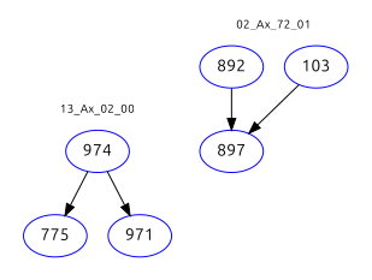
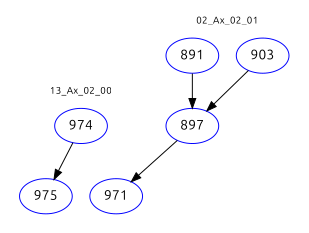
  digraph {
    fontname=Ubuntu
    node [color=blue fontname=Ubuntu]
    edge [color=black fontname=Ubuntu]
    n1 [label=974]
    n2 [label=971]
-   n3 [label=775]
-   n4 [label=103]
-   n5 [label=892]
+   n3 [label=975]
+   n4 [label=903]
+   n5 [label=891]
    n6 [label=897]
    subgraph cluster_1 {
      color=white
      fontsize=10
      label="13_Ax_02_00"
      n1
      n2
      n3
    }
    subgraph cluster_2 {
      color=white
      fontsize=10
-     label="02_Ax_72_01"
+     label="02_Ax_02_01"
      n4
      n5
      n6
    }
-   n1 -> n2
+   n6 -> n2
    n1 -> n3
    n4 -> n6
    n5 -> n6
  }
